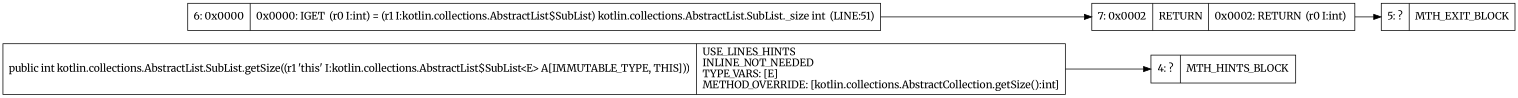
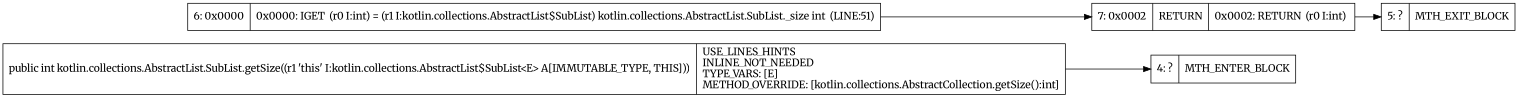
  digraph {
    fontname=Merriweather
    rankdir=LR
    node [fontname=Merriweather shape=record]
    edge [fontname=Merriweather]
-   n1 [label="{4\:\ ?|MTH_HINTS_BLOCK\l}"]
+   n1 [label="{4\:\ ?|MTH_ENTER_BLOCK\l}"]
    n2 [label="{6\:\ 0x0000|0x0000: IGET  (r0 I:int) = (r1 I:kotlin.collections.AbstractList$SubList) kotlin.collections.AbstractList.SubList._size int  (LINE:51)\l}"]
    n3 [label="{7\:\ 0x0002|RETURN\l|0x0002: RETURN  (r0 I:int) \l}"]
    n4 [label="{5\:\ ?|MTH_EXIT_BLOCK\l}"]
    n5 [label="{public int kotlin.collections.AbstractList.SubList.getSize((r1 'this' I:kotlin.collections.AbstractList$SubList\<E\> A[IMMUTABLE_TYPE, THIS]))  | USE_LINES_HINTS\lINLINE_NOT_NEEDED\lTYPE_VARS: [E]\lMETHOD_OVERRIDE: [kotlin.collections.AbstractCollection.getSize():int]\l}"]
    n2 -> n3
    n3 -> n4
    n5 -> n1
  }
